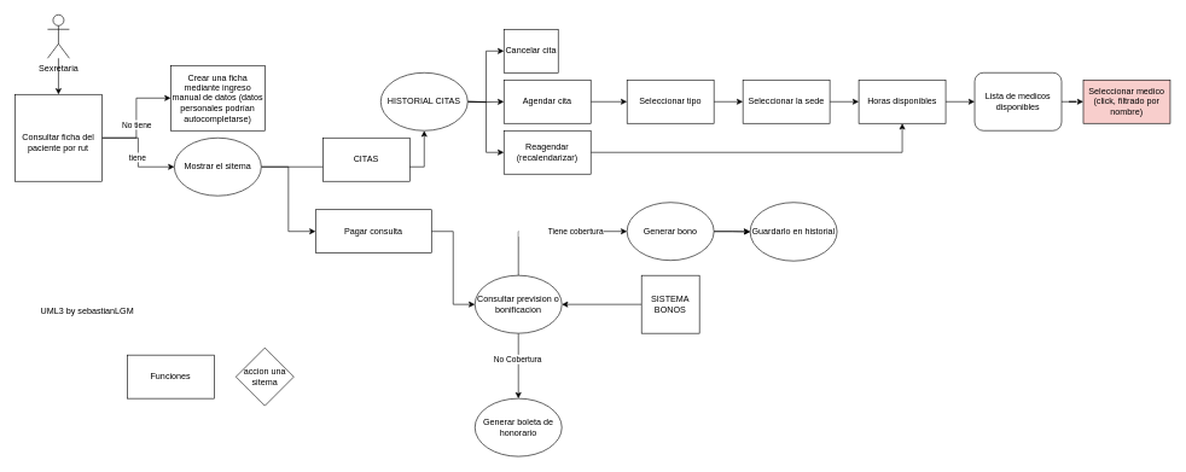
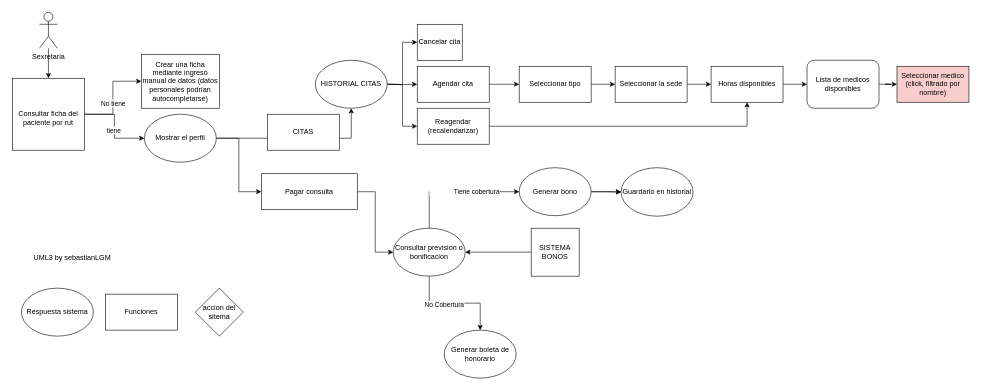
  <mxCell id="0" />
  <mxCell id="1" parent="0" />
  <mxCell id="2" style="edgeStyle=orthogonalEdgeStyle;rounded=0;orthogonalLoop=1;jettySize=auto;html=1;entryX=0;entryY=0.5;entryDx=0;entryDy=0;" edge="1" parent="1" source="6" target="8"><mxGeometry relative="1" as="geometry"><mxPoint x="259" y="110" as="targetPoint" /></mxGeometry></mxCell>
  <mxCell id="3" value="No tiene" style="edgeLabel;html=1;align=center;verticalAlign=middle;resizable=0;points=[];" vertex="1" connectable="0" parent="2"><mxGeometry x="-0.116" relative="1" as="geometry"><mxPoint as="offset" /></mxGeometry></mxCell>
  <mxCell id="4" style="edgeStyle=orthogonalEdgeStyle;rounded=0;orthogonalLoop=1;jettySize=auto;html=1;entryX=0;entryY=0.5;entryDx=0;entryDy=0;" edge="1" parent="1" source="6" target="24"><mxGeometry relative="1" as="geometry" /></mxCell>
  <mxCell id="5" value="tiene" style="edgeLabel;html=1;align=center;verticalAlign=middle;resizable=0;points=[];" vertex="1" connectable="0" parent="4"><mxGeometry x="0.084" y="-2" relative="1" as="geometry"><mxPoint as="offset" /></mxGeometry></mxCell>
  <mxCell id="6" value="&lt;br&gt;&lt;br&gt;Consultar ficha del paciente por rut&lt;br&gt;&amp;nbsp;" style="whiteSpace=wrap;html=1;aspect=fixed;" vertex="1" parent="1"><mxGeometry x="20" y="130" width="120" height="120" as="geometry" /></mxCell>
  <mxCell id="7" style="edgeStyle=orthogonalEdgeStyle;rounded=0;orthogonalLoop=1;jettySize=auto;html=1;exitX=1;exitY=0.5;exitDx=0;exitDy=0;" edge="1" parent="1" source="24" target="36"><mxGeometry relative="1" as="geometry"><mxPoint x="365" y="235" as="sourcePoint" /><mxPoint x="645" y="140" as="targetPoint" /></mxGeometry></mxCell>
  <mxCell id="8" value="Crear una ficha mediante ingreso manual de datos (datos personales podrían autocompletarse)" style="rounded=0;whiteSpace=wrap;html=1;" vertex="1" parent="1"><mxGeometry x="235" y="90" width="130" height="90" as="geometry" /></mxCell>
  <mxCell id="9" style="edgeStyle=orthogonalEdgeStyle;rounded=0;orthogonalLoop=1;jettySize=auto;html=1;entryX=0;entryY=0.5;entryDx=0;entryDy=0;" edge="1" parent="1" target="32"><mxGeometry relative="1" as="geometry"><mxPoint x="645" y="140" as="sourcePoint" /></mxGeometry></mxCell>
  <mxCell id="10" style="edgeStyle=orthogonalEdgeStyle;rounded=0;orthogonalLoop=1;jettySize=auto;html=1;entryX=0;entryY=0.5;entryDx=0;entryDy=0;" edge="1" parent="1" target="35"><mxGeometry relative="1" as="geometry"><mxPoint x="645" y="140" as="sourcePoint" /></mxGeometry></mxCell>
  <mxCell id="11" style="edgeStyle=orthogonalEdgeStyle;rounded=0;orthogonalLoop=1;jettySize=auto;html=1;entryX=0;entryY=0.5;entryDx=0;entryDy=0;" edge="1" parent="1" target="33"><mxGeometry relative="1" as="geometry"><mxPoint x="645" y="140" as="sourcePoint" /></mxGeometry></mxCell>
  <mxCell id="12" style="edgeStyle=orthogonalEdgeStyle;rounded=0;orthogonalLoop=1;jettySize=auto;html=1;entryX=0;entryY=0.5;entryDx=0;entryDy=0;" edge="1" parent="1" source="13" target="45"><mxGeometry relative="1" as="geometry" /></mxCell>
  <mxCell id="13" value="Pagar consulta" style="rounded=0;whiteSpace=wrap;html=1;" vertex="1" parent="1"><mxGeometry x="435" y="289.17" width="160" height="60" as="geometry" /></mxCell>
  <mxCell id="14" style="edgeStyle=orthogonalEdgeStyle;rounded=0;orthogonalLoop=1;jettySize=auto;html=1;entryX=0.5;entryY=0;entryDx=0;entryDy=0;" edge="1" parent="1" source="15" target="6"><mxGeometry relative="1" as="geometry" /></mxCell>
  <mxCell id="15" value="Sexretaria" style="shape=umlActor;verticalLabelPosition=bottom;verticalAlign=top;html=1;outlineConnect=0;" vertex="1" parent="1"><mxGeometry x="65" y="20" width="30" height="60" as="geometry" /></mxCell>
  <mxCell id="16" value="Seleccionar medico (click, filtrado por nombre)" style="rounded=0;whiteSpace=wrap;html=1;fillColor=#f8cecc;" vertex="1" parent="1"><mxGeometry x="1495" y="110" width="120" height="60" as="geometry" /></mxCell>
  <mxCell id="17" style="edgeStyle=orthogonalEdgeStyle;rounded=0;orthogonalLoop=1;jettySize=auto;html=1;" edge="1" parent="1" source="18" target="29"><mxGeometry relative="1" as="geometry"><mxPoint x="1145" y="140" as="targetPoint" /></mxGeometry></mxCell>
  <mxCell id="18" value="Horas disponibles" style="rounded=0;whiteSpace=wrap;html=1;" vertex="1" parent="1"><mxGeometry x="1185" y="110" width="120" height="60" as="geometry" /></mxCell>
  <mxCell id="19" style="edgeStyle=orthogonalEdgeStyle;rounded=0;orthogonalLoop=1;jettySize=auto;html=1;entryX=0;entryY=0.5;entryDx=0;entryDy=0;" edge="1" parent="1" source="20" target="18"><mxGeometry relative="1" as="geometry" /></mxCell>
  <mxCell id="20" value="Seleccionar la sede" style="rounded=0;whiteSpace=wrap;html=1;" vertex="1" parent="1"><mxGeometry x="1025" y="110" width="120" height="60" as="geometry" /></mxCell>
  <mxCell id="21" style="edgeStyle=orthogonalEdgeStyle;rounded=0;orthogonalLoop=1;jettySize=auto;html=1;entryX=0;entryY=0.5;entryDx=0;entryDy=0;" edge="1" parent="1" source="22" target="20"><mxGeometry relative="1" as="geometry" /></mxCell>
  <mxCell id="22" value="Seleccionar tipo" style="rounded=0;whiteSpace=wrap;html=1;" vertex="1" parent="1"><mxGeometry x="865" y="110" width="120" height="60" as="geometry" /></mxCell>
  <mxCell id="23" style="edgeStyle=orthogonalEdgeStyle;rounded=0;orthogonalLoop=1;jettySize=auto;html=1;entryX=0;entryY=0.5;entryDx=0;entryDy=0;" edge="1" parent="1" source="24" target="13"><mxGeometry relative="1" as="geometry" /></mxCell>
- <mxCell id="24" value="Mostrar el sitema" style="ellipse;whiteSpace=wrap;html=1;" vertex="1" parent="1"><mxGeometry x="240" y="190" width="120" height="80" as="geometry" /></mxCell>
+ <mxCell id="24" value="Mostrar el perfil" style="ellipse;whiteSpace=wrap;html=1;" vertex="1" parent="1"><mxGeometry x="240" y="190" width="120" height="80" as="geometry" /></mxCell>
+ <mxCell id="25" value="Respuesta sistema" style="ellipse;whiteSpace=wrap;html=1;" vertex="1" parent="1"><mxGeometry x="35" y="480" width="120" height="80" as="geometry" /></mxCell>
  <mxCell id="26" value="Funciones" style="rounded=0;whiteSpace=wrap;html=1;" vertex="1" parent="1"><mxGeometry x="175" y="490" width="120" height="60" as="geometry" /></mxCell>
  <mxCell id="27" value="UML3 by sebastianLGM" style="text;html=1;strokeColor=none;fillColor=none;align=center;verticalAlign=middle;whiteSpace=wrap;rounded=0;" vertex="1" parent="1"><mxGeometry x="35" y="415" width="170" height="30" as="geometry" /></mxCell>
  <mxCell id="28" style="edgeStyle=orthogonalEdgeStyle;rounded=0;orthogonalLoop=1;jettySize=auto;html=1;entryX=0;entryY=0.5;entryDx=0;entryDy=0;" edge="1" parent="1" source="29" target="16"><mxGeometry relative="1" as="geometry" /></mxCell>
  <mxCell id="29" value="Lista de medicos disponibles" style="whiteSpace=wrap;html=1;rounded=1;" vertex="1" parent="1"><mxGeometry x="1345" y="100" width="120" height="80" as="geometry" /></mxCell>
  <mxCell id="30" style="edgeStyle=orthogonalEdgeStyle;rounded=0;orthogonalLoop=1;jettySize=auto;html=1;exitX=0.5;exitY=1;exitDx=0;exitDy=0;" edge="1" parent="1"><mxGeometry relative="1" as="geometry"><mxPoint x="885" y="349.17" as="sourcePoint" /><mxPoint x="885" y="349.17" as="targetPoint" /></mxGeometry></mxCell>
  <mxCell id="31" style="edgeStyle=orthogonalEdgeStyle;rounded=0;orthogonalLoop=1;jettySize=auto;html=1;entryX=0;entryY=0.5;entryDx=0;entryDy=0;" edge="1" parent="1" source="32" target="22"><mxGeometry relative="1" as="geometry" /></mxCell>
  <mxCell id="32" value="Agendar cita" style="rounded=0;whiteSpace=wrap;html=1;" vertex="1" parent="1"><mxGeometry x="695" y="110" width="120" height="60" as="geometry" /></mxCell>
  <mxCell id="33" value="Cancelar cita" style="rounded=0;whiteSpace=wrap;html=1;" vertex="1" parent="1"><mxGeometry x="695" y="40" width="75" height="60" as="geometry" /></mxCell>
  <mxCell id="34" style="edgeStyle=orthogonalEdgeStyle;rounded=0;orthogonalLoop=1;jettySize=auto;html=1;entryX=0.5;entryY=1;entryDx=0;entryDy=0;" edge="1" parent="1" source="35" target="18"><mxGeometry relative="1" as="geometry" /></mxCell>
  <mxCell id="35" value="Reagendar (recalendarizar)" style="rounded=0;whiteSpace=wrap;html=1;" vertex="1" parent="1"><mxGeometry x="695" y="180" width="120" height="60" as="geometry" /></mxCell>
  <mxCell id="36" value="HISTORIAL CITAS" style="ellipse;whiteSpace=wrap;html=1;" vertex="1" parent="1"><mxGeometry x="525" y="100" width="120" height="80" as="geometry" /></mxCell>
  <mxCell id="37" value="CITAS" style="rounded=0;whiteSpace=wrap;html=1;" vertex="1" parent="1"><mxGeometry x="445" y="190" width="120" height="60" as="geometry" /></mxCell>
- <mxCell id="38" value="accion una sitema" style="rhombus;whiteSpace=wrap;html=1;" vertex="1" parent="1"><mxGeometry x="325" y="480" width="80" height="80" as="geometry" /></mxCell>
+ <mxCell id="38" value="accion del sitema" style="rhombus;whiteSpace=wrap;html=1;" vertex="1" parent="1"><mxGeometry x="325" y="480" width="80" height="80" as="geometry" /></mxCell>
  <mxCell id="39" style="edgeStyle=orthogonalEdgeStyle;rounded=0;orthogonalLoop=1;jettySize=auto;html=1;entryX=1;entryY=0.5;entryDx=0;entryDy=0;" edge="1" parent="1" source="40" target="45"><mxGeometry relative="1" as="geometry" /></mxCell>
  <mxCell id="40" value="SISTEMA BONOS" style="whiteSpace=wrap;html=1;aspect=fixed;" vertex="1" parent="1"><mxGeometry x="885" y="380" width="80" height="80" as="geometry" /></mxCell>
  <mxCell id="41" style="edgeStyle=orthogonalEdgeStyle;rounded=0;orthogonalLoop=1;jettySize=auto;html=1;entryX=0.5;entryY=0;entryDx=0;entryDy=0;" edge="1" parent="1" source="45" target="50"><mxGeometry relative="1" as="geometry" /></mxCell>
  <mxCell id="42" value="No Cobertura" style="edgeLabel;html=1;align=center;verticalAlign=middle;resizable=0;points=[];" vertex="1" connectable="0" parent="41"><mxGeometry x="-0.212" y="-2" relative="1" as="geometry"><mxPoint as="offset" /></mxGeometry></mxCell>
  <mxCell id="43" style="edgeStyle=orthogonalEdgeStyle;rounded=0;orthogonalLoop=1;jettySize=auto;html=1;entryX=0;entryY=0.5;entryDx=0;entryDy=0;" edge="1" parent="1" source="45" target="48"><mxGeometry relative="1" as="geometry"><Array as="points"><mxPoint x="715" y="319" /></Array></mxGeometry></mxCell>
  <mxCell id="44" value="&lt;blockquote style=&quot;margin: 0 0 0 40px; border: none; padding: 0px;&quot;&gt;Tiene cobertura&lt;br&gt;&lt;/blockquote&gt;" style="edgeLabel;html=1;align=center;verticalAlign=middle;resizable=0;points=[];" vertex="1" connectable="0" parent="43"><mxGeometry x="0.125" relative="1" as="geometry"><mxPoint as="offset" /></mxGeometry></mxCell>
  <mxCell id="45" value="Consultar prevision o bonificacion" style="ellipse;whiteSpace=wrap;html=1;" vertex="1" parent="1"><mxGeometry x="655" y="380" width="120" height="80" as="geometry" /></mxCell>
  <mxCell id="46" style="edgeStyle=orthogonalEdgeStyle;rounded=0;orthogonalLoop=1;jettySize=auto;html=1;" edge="1" parent="1" source="48" target="49"><mxGeometry relative="1" as="geometry" /></mxCell>
  <mxCell id="47" value="" style="edgeStyle=orthogonalEdgeStyle;rounded=0;orthogonalLoop=1;jettySize=auto;html=1;" edge="1" parent="1" source="48" target="49"><mxGeometry relative="1" as="geometry" /></mxCell>
  <mxCell id="48" value="Generar bono" style="ellipse;whiteSpace=wrap;html=1;" vertex="1" parent="1"><mxGeometry x="865" y="279.17" width="120" height="80" as="geometry" /></mxCell>
  <mxCell id="49" value="Guardarlo en historial" style="ellipse;whiteSpace=wrap;html=1;" vertex="1" parent="1"><mxGeometry x="1035" y="279.17" width="120" height="80.83" as="geometry" /></mxCell>
- <mxCell id="50" value="Generar boleta de honorario" style="ellipse;whiteSpace=wrap;html=1;" vertex="1" parent="1"><mxGeometry x="655" y="550" width="120" height="80" as="geometry" /></mxCell>
+ <mxCell id="50" value="Generar boleta de honorario" style="ellipse;whiteSpace=wrap;html=1;" vertex="1" parent="1"><mxGeometry x="740" y="550" width="120" height="80" as="geometry" /></mxCell>
